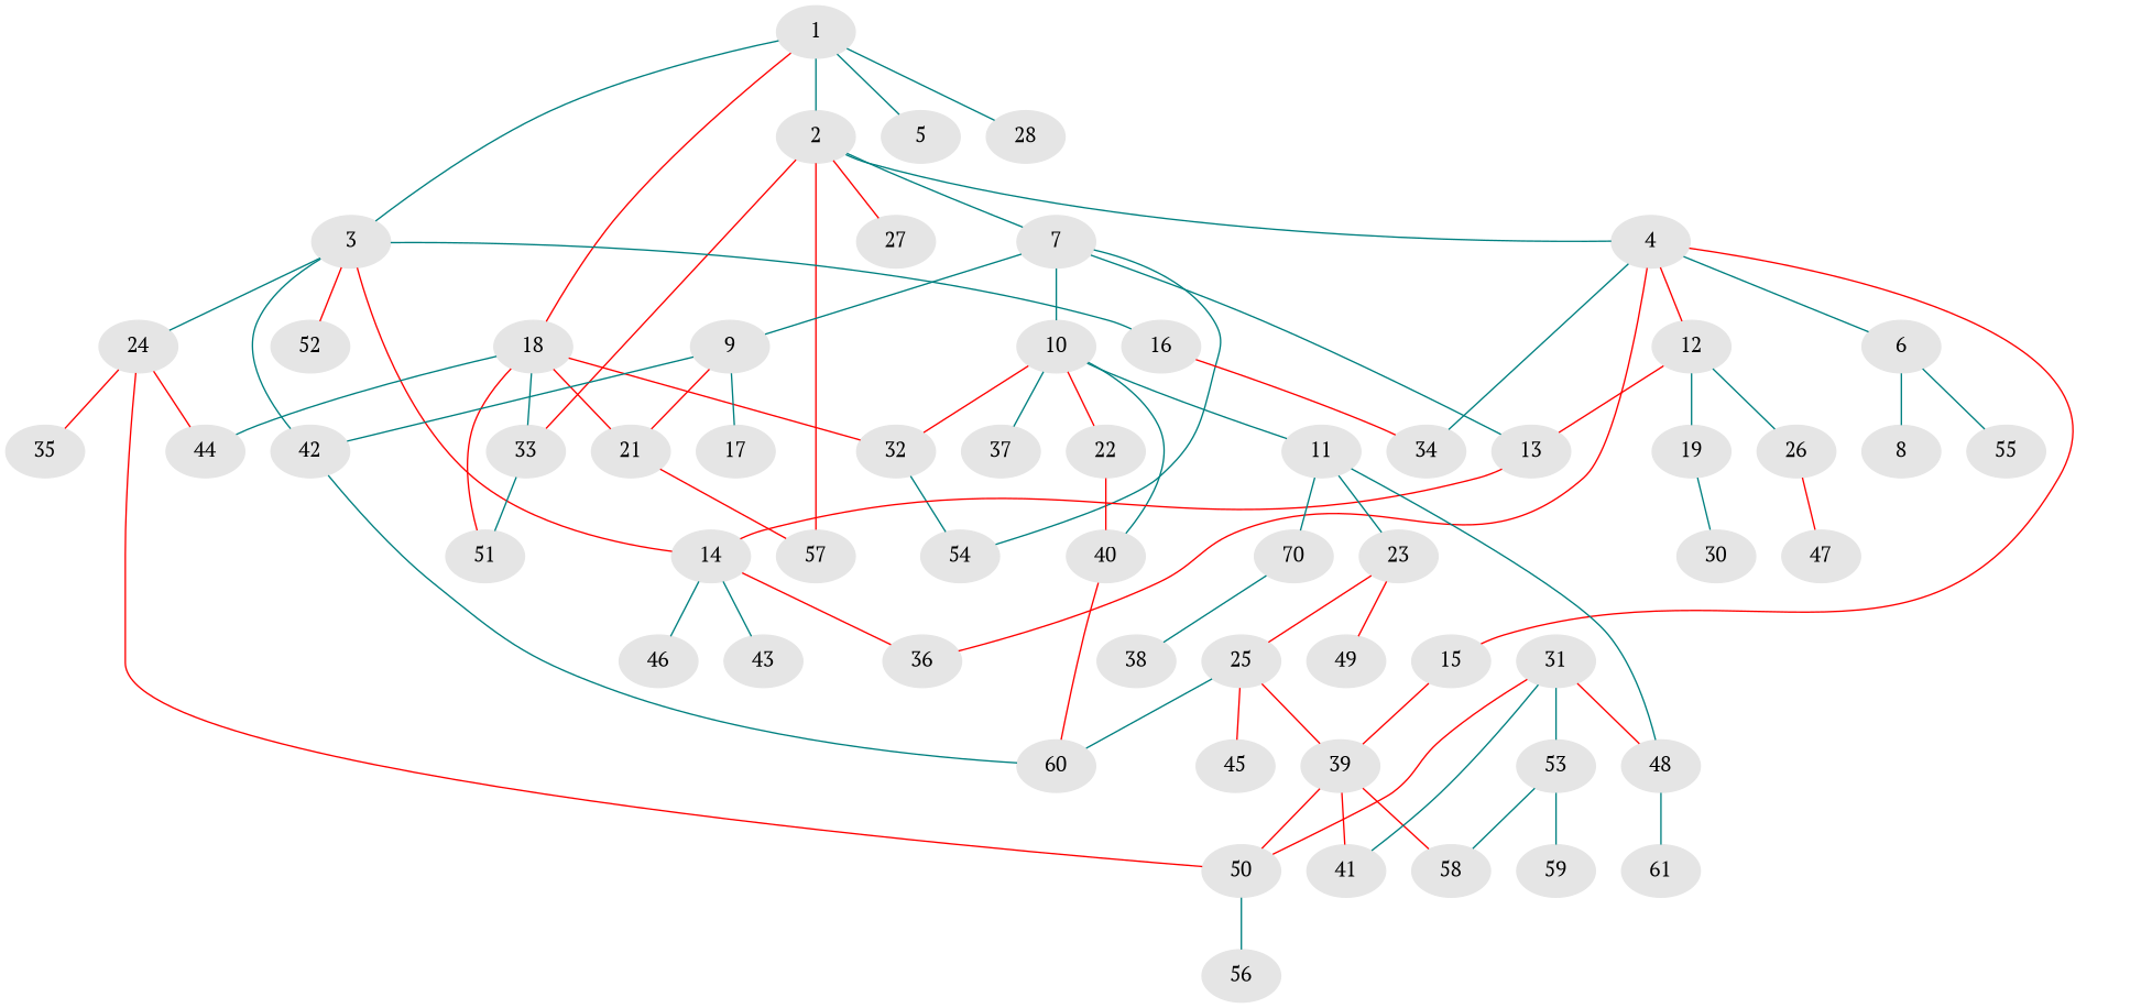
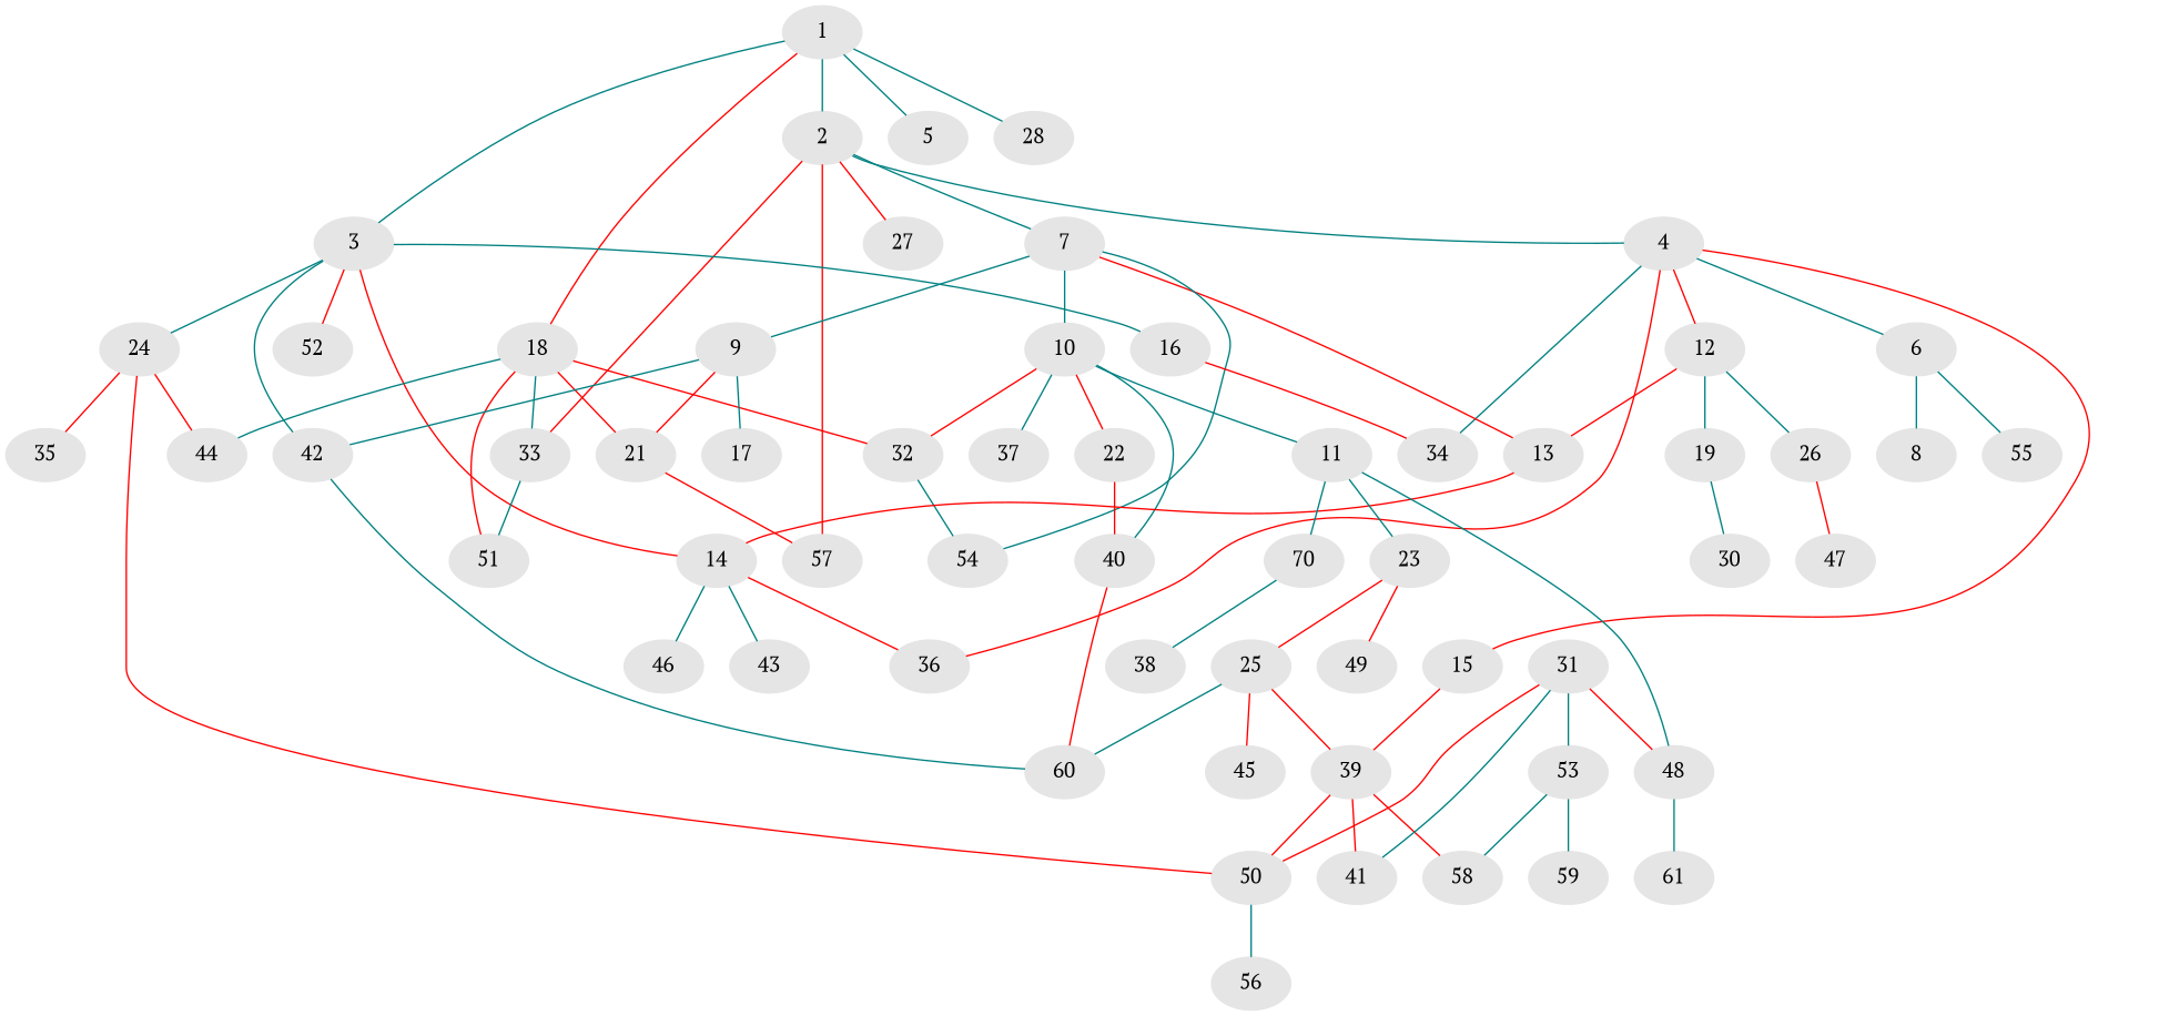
  graph {
    fontname="PT Serif"
    node [color=gray90 fontname="PT Serif" style=filled]
    edge [color=teal fontname="PT Serif"]
    1
    2
    3
    5
    18
    28
    4
    7
    27
    33
    57
    14
    16
    24
    42
    52
    21
    32
    44
    51
    6
    12
    15
    34
    36
    9
    10
    13
    54
    43
    46
    35
    50
    60
    8
    55
    19
    26
    39
    17
    11
    22
    37
    40
    n45 [label=70]
    23
    48
    38
    25
    49
    61
    30
    47
    41
    58
    45
    56
    31
    53
    59
    1 -- 2
    1 -- 3
    1 -- 5
    1 -- 18 [color=red]
    1 -- 28
    2 -- 4
    2 -- 7
    2 -- 27 [color=red]
    2 -- 33 [color=red]
    2 -- 57 [color=red]
    3 -- 14 [color=red]
    3 -- 16
    3 -- 24
    3 -- 42
    3 -- 52 [color=red]
    18 -- 33
    18 -- 21 [color=red]
    18 -- 32 [color=red]
    18 -- 44
    18 -- 51 [color=red]
    4 -- 6
    4 -- 12 [color=red]
    4 -- 15 [color=red]
    4 -- 34
    4 -- 36 [color=red]
    7 -- 9
    7 -- 10
-   7 -- 13
+   7 -- 13 [color=red]
    7 -- 54
    33 -- 51
    14 -- 36 [color=red]
    14 -- 43
    14 -- 46
    16 -- 34 [color=red]
    24 -- 44 [color=red]
    24 -- 35 [color=red]
    24 -- 50 [color=red]
    42 -- 60
    21 -- 57 [color=red]
    32 -- 54
    6 -- 8
    6 -- 55
    12 -- 13 [color=red]
    12 -- 19
    12 -- 26
    15 -- 39 [color=red]
    9 -- 42
    9 -- 21 [color=red]
    9 -- 17
    10 -- 32 [color=red]
    10 -- 11
    10 -- 22 [color=red]
    10 -- 37
    10 -- 40
    13 -- 14 [color=red]
    50 -- 56
    19 -- 30
    26 -- 47 [color=red]
    39 -- 50 [color=red]
    39 -- 41 [color=red]
    39 -- 58 [color=red]
    11 -- n45
    11 -- 23
    11 -- 48
    22 -- 40 [color=red]
    40 -- 60 [color=red]
    n45 -- 38
    23 -- 25 [color=red]
    23 -- 49 [color=red]
    48 -- 61
    25 -- 60
    25 -- 39 [color=red]
    25 -- 45 [color=red]
    31 -- 50 [color=red]
    31 -- 48 [color=red]
    31 -- 41
    31 -- 53
    53 -- 58
    53 -- 59
  }
